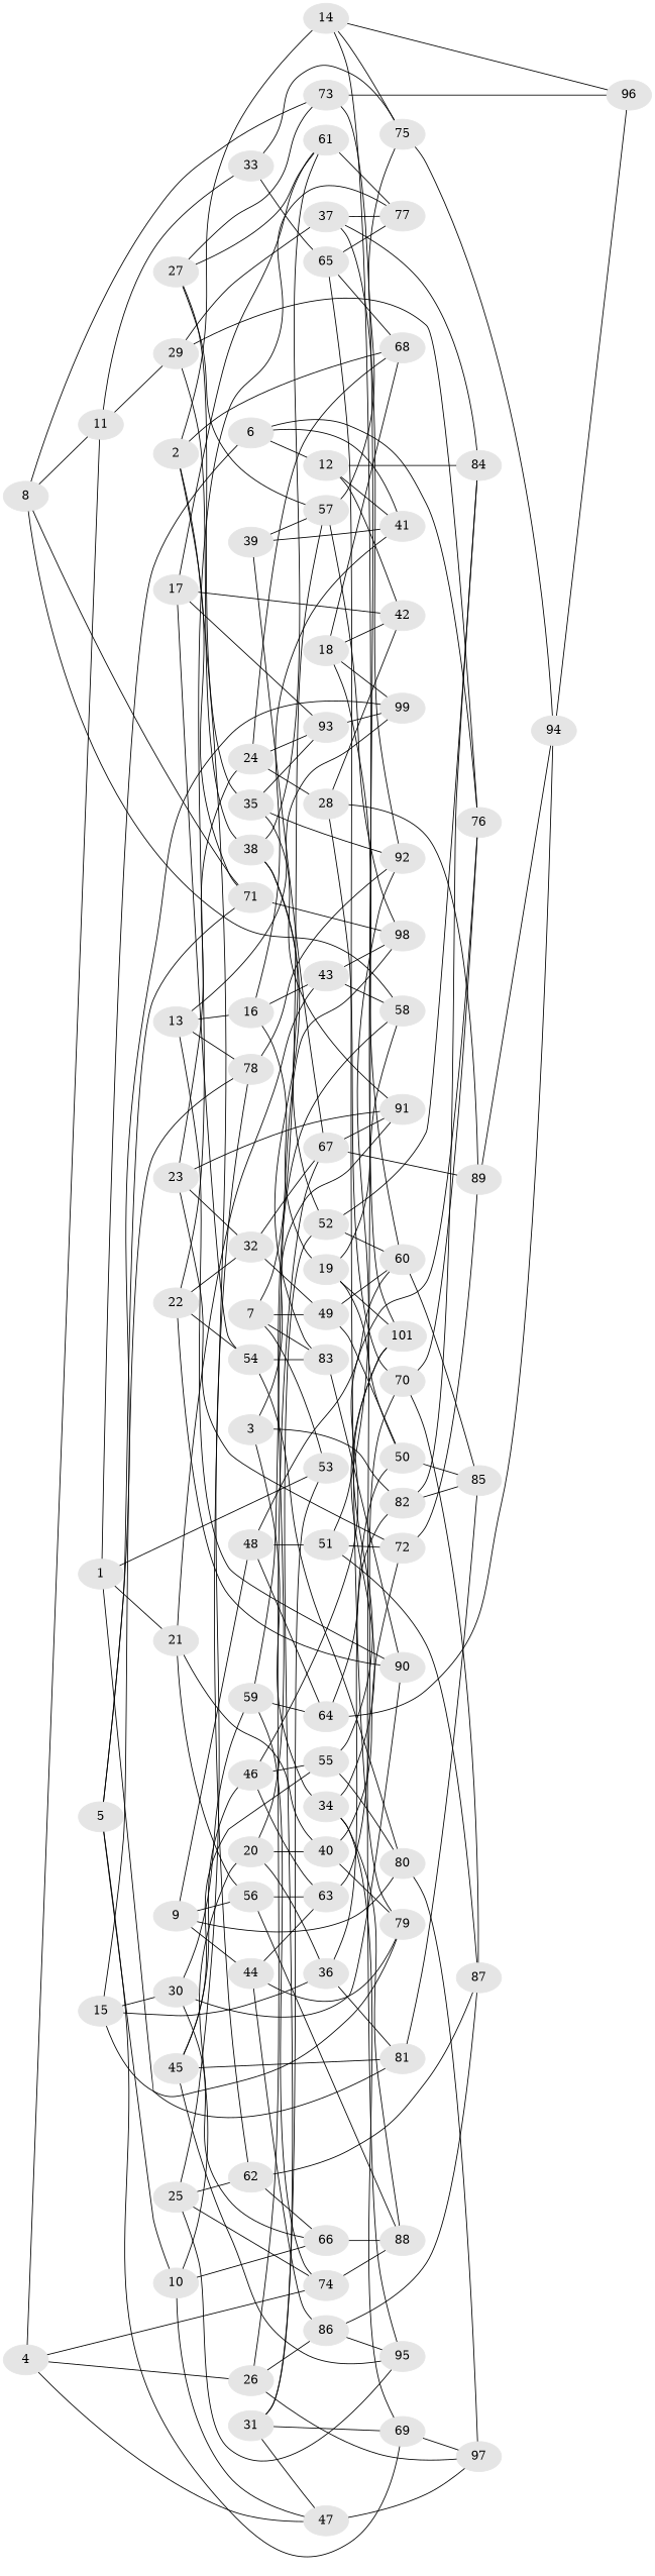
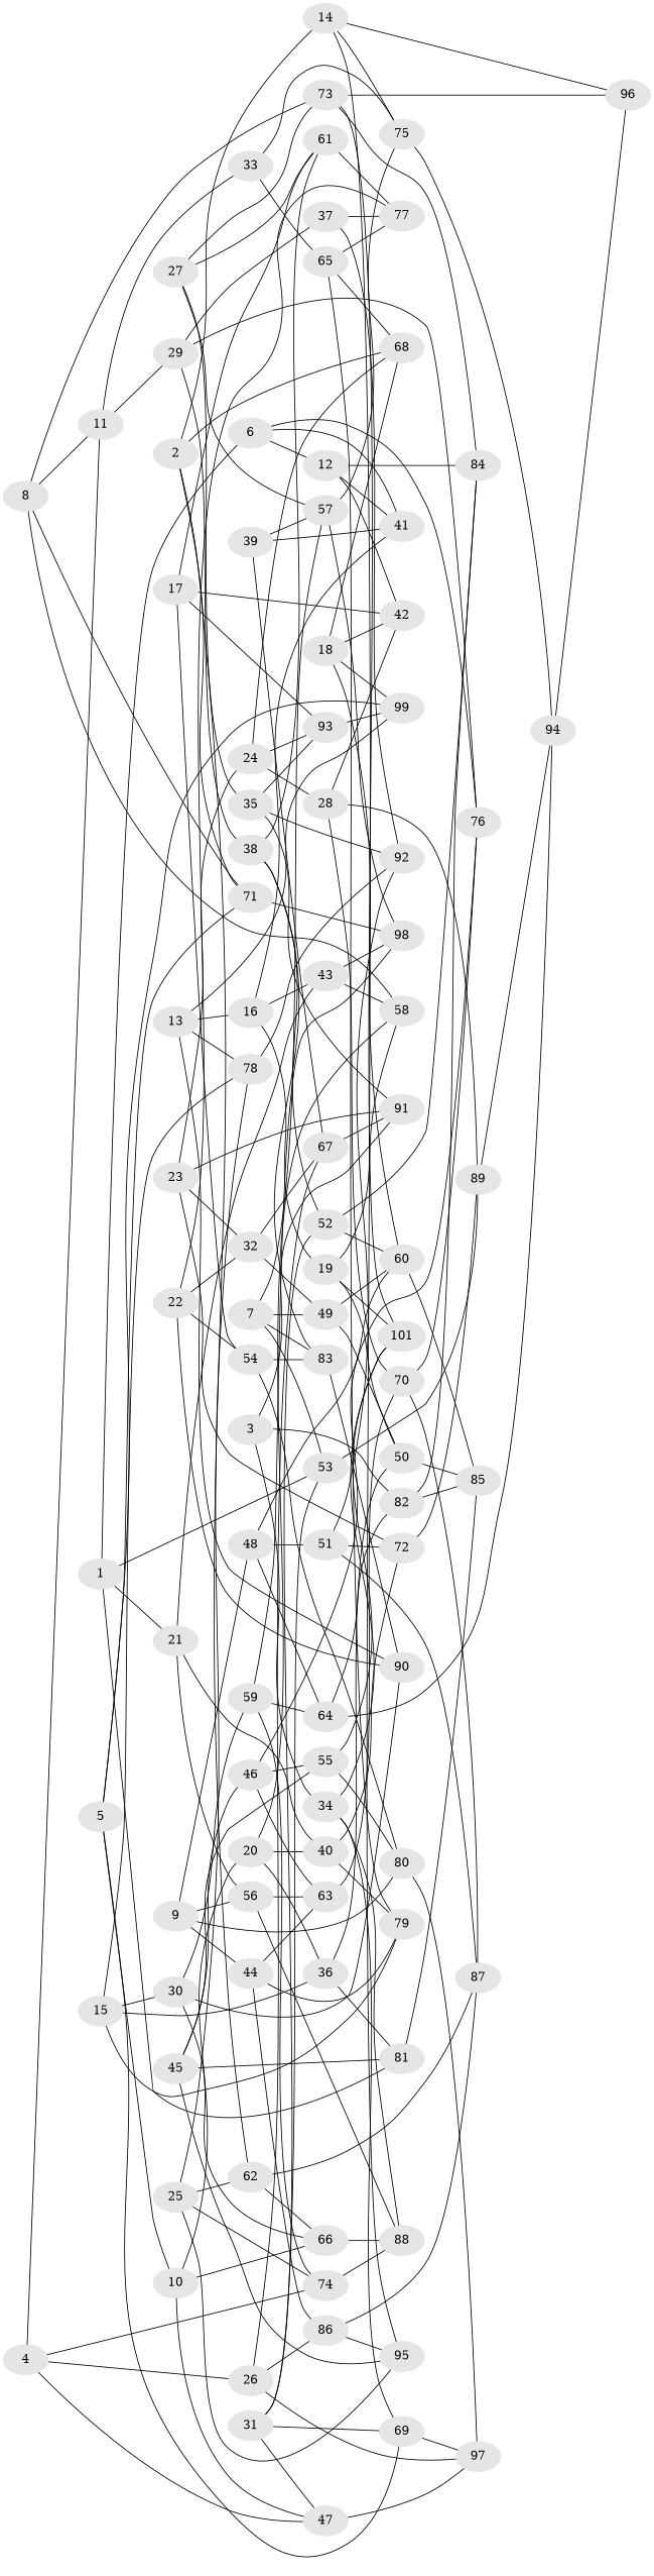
  graph {
    rankdir=LR
    node [color=gray90 style=filled]
    1
    6
    21
    53
    81
    12
    41
    76
    56
    43
    40
    89
    85
    2
    14
    62
    68
    71
    75
    95
    96
    66
    87
    98
    3
    34
    82
    91
    69
    n30 [label=101]
    88
    39
    67
    57
    84
    4
    11
    26
    47
    74
    33
    29
    86
    97
    5
    10
    99
    20
    42
    7
    49
    83
    65
    60
    50
    90
    8
    58
    73
    9
    44
    48
    80
    79
    63
    51
    64
    36
    37
    38
    13
    16
    78
    19
    92
    94
    15
    30
    59
    17
    54
    61
    93
    77
    18
    72
    22
    32
    23
    24
    28
    70
    25
    27
    35
    52
    31
    45
    46
    55
    1 -- 6
    1 -- 21
    1 -- 53
    1 -- 81
    6 -- 12
    6 -- 41
    6 -- 76
    21 -- 56
    21 -- 43
    21 -- 40
-   67 -- 89
+   53 -- 89
    81 -- 85
    12 -- 41
    12 -- 84
    12 -- 42
    56 -- 88
    56 -- 63
    43 -- 98
    43 -- 58
    40 -- 79
    40 -- 72
    89 -- 94
    2 -- 14
    2 -- 62
    2 -- 68
    2 -- 71
    14 -- 75
    14 -- 95
    14 -- 96
    62 -- 66
    62 -- 87
    71 -- 98
    75 -- 94
    66 -- 88
    3 -- 34
    3 -- 82
    3 -- 91
    34 -- 69
    34 -- n30
    34 -- 88
    82 -- 85
    82 -- 84
    69 -- 97
    39 -- 41
    39 -- 67
    39 -- 57
    67 -- 91
    57 -- 75
    57 -- 98
    4 -- 11
    4 -- 26
    4 -- 47
    4 -- 74
    11 -- 33
    11 -- 29
    26 -- 67
    26 -- 86
    26 -- 97
    47 -- 97
    74 -- 88
    33 -- 75
    33 -- 65
    29 -- 76
    29 -- 37
    29 -- 38
    86 -- 95
    86 -- 87
    5 -- 71
    5 -- 69
    5 -- 10
    5 -- 99
    10 -- 66
    10 -- 47
    10 -- 20
    20 -- 40
    20 -- 58
    20 -- 36
    7 -- 53
    7 -- 57
    7 -- 49
    7 -- 83
    49 -- 60
    49 -- 50
    83 -- 90
    65 -- 68
    65 -- 79
    65 -- 77
    60 -- 85
    50 -- 85
    8 -- 71
    8 -- 11
    8 -- 58
    8 -- 73
    73 -- 96
    73 -- n30
    9 -- 56
    9 -- 44
    9 -- 48
    9 -- 80
    44 -- 86
    44 -- 79
    44 -- 63
    48 -- 60
    48 -- 51
    48 -- 64
    80 -- 97
    63 -- 70
    51 -- 87
    51 -- 92
    51 -- 72
    64 -- 82
    64 -- 94
    36 -- 81
    36 -- 50
-   37 -- 84
+   73 -- 84
    37 -- 92
    37 -- 77
    38 -- 83
    38 -- 61
    38 -- 52
    13 -- 99
    13 -- 90
    13 -- 16
    13 -- 78
    16 -- 41
    16 -- 43
    16 -- 19
    78 -- 92
    19 -- n30
    19 -- 50
    19 -- 58
    94 -- 96
    15 -- 79
    15 -- 36
    15 -- 78
    15 -- 30
    30 -- 66
    30 -- 90
    30 -- 59
    59 -- 98
    59 -- 74
    59 -- 64
    17 -- 42
    17 -- 54
    17 -- 61
    17 -- 93
    54 -- 83
    54 -- 80
    61 -- 77
    93 -- 99
    18 -- 68
    18 -- 99
    18 -- 42
    18 -- 60
    72 -- 89
    22 -- 90
    22 -- 54
    22 -- 77
    22 -- 32
    32 -- 67
    32 -- 49
    23 -- 91
    23 -- 72
    23 -- 32
    23 -- 24
    24 -- 68
    24 -- 93
    24 -- 28
    28 -- 89
    28 -- 42
    28 -- 70
    70 -- 76
    70 -- 87
    25 -- 62
    25 -- 95
    25 -- 74
    25 -- 78
    27 -- 57
    27 -- 73
    27 -- 61
    27 -- 35
    35 -- 91
    35 -- 92
    35 -- 93
    52 -- 84
    52 -- 60
    31 -- 53
    31 -- 69
    31 -- 47
    31 -- 52
    45 -- 81
    45 -- 95
    45 -- 46
    45 -- 55
    46 -- 76
    46 -- 63
    46 -- 55
    55 -- n30
    55 -- 80
  }
